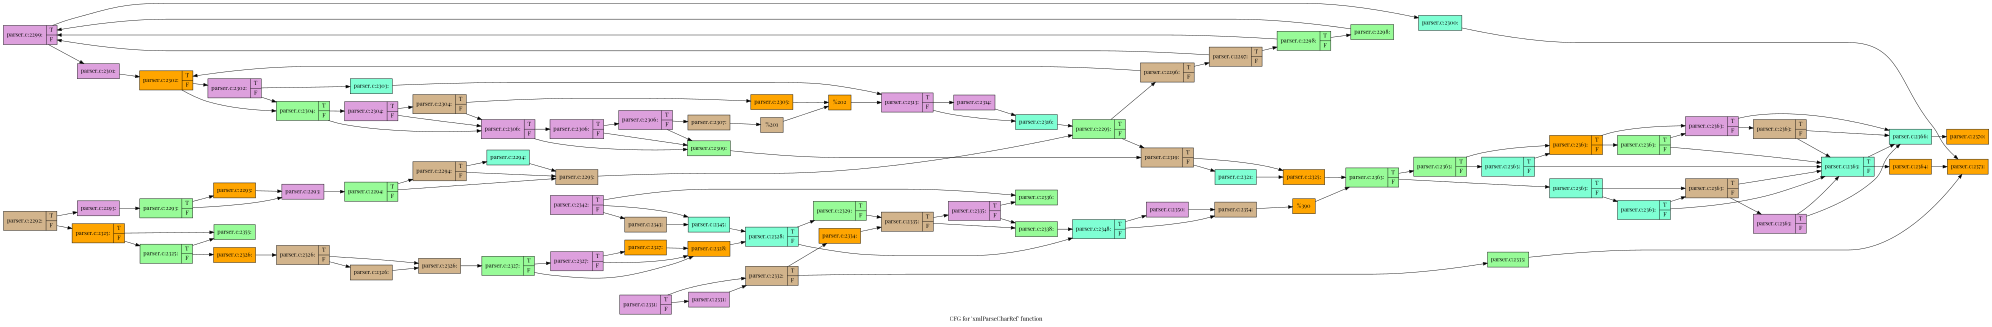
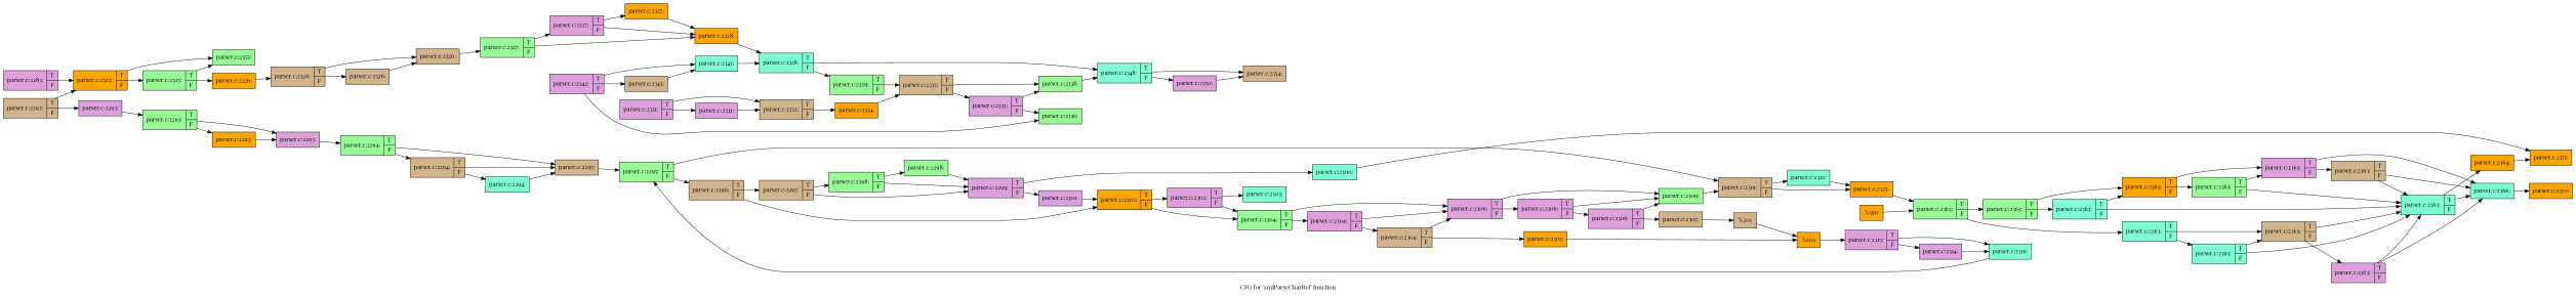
  digraph {
    fontname="Playfair Display"
    label="CFG for 'xmlParseCharRef' function"
    rankdir=LR
    node [fillcolor=plum fontname="Playfair Display" shape=record style=filled]
    edge [fontname="Playfair Display"]
+   n1 [label="{parser.c:2283:|{<s0>T|<s1>F}}"]
    n2 [fillcolor=orange label="{parser.c:2325:|{<s0>T|<s1>F}}"]
    n3 [fillcolor=palegreen label="{parser.c:2325:|{<s0>T|<s1>F}}"]
    n4 [fillcolor=palegreen label="{parser.c:2355:}"]
    n5 [fillcolor=tan label="{parser.c:2292:|{<s0>T|<s1>F}}"]
    n6 [label="{parser.c:2293:}"]
    n7 [fillcolor=orange label="{parser.c:2326:}"]
    n8 [fillcolor=palegreen label="{parser.c:2293:|{<s0>T|<s1>F}}"]
    n9 [fillcolor=orange label="{parser.c:2293:}"]
    n10 [label="{parser.c:2293:}"]
    n11 [fillcolor=palegreen label="{parser.c:2294:|{<s0>T|<s1>F}}"]
    n12 [fillcolor=tan label="{parser.c:2294:|{<s0>T|<s1>F}}"]
    n13 [fillcolor=tan label="{parser.c:2295:}"]
    n14 [fillcolor=aquamarine label="{parser.c:2294:}"]
    n15 [fillcolor=palegreen label="{parser.c:2295:|{<s0>T|<s1>F}}"]
    n16 [fillcolor=tan label="{parser.c:2296:|{<s0>T|<s1>F}}"]
    n17 [fillcolor=tan label="{parser.c:2319:|{<s0>T|<s1>F}}"]
    n18 [fillcolor=tan label="{parser.c:2297:|{<s0>T|<s1>F}}"]
    n19 [fillcolor=orange label="{parser.c:2302:|{<s0>T|<s1>F}}"]
    n20 [fillcolor=aquamarine label="{parser.c:2321:}"]
    n21 [fillcolor=orange label="{parser.c:2325:}"]
    n22 [fillcolor=palegreen label="{parser.c:2298:|{<s0>T|<s1>F}}"]
    n23 [label="{parser.c:2299:|{<s0>T|<s1>F}}"]
    n24 [label="{parser.c:2302:|{<s0>T|<s1>F}}"]
    n25 [fillcolor=palegreen label="{parser.c:2304:|{<s0>T|<s1>F}}"]
    n26 [fillcolor=palegreen label="{parser.c:2363:|{<s0>T|<s1>F}}"]
    n27 [fillcolor=palegreen label="{parser.c:2298:}"]
    n28 [fillcolor=aquamarine label="{parser.c:2300:}"]
    n29 [label="{parser.c:2301:}"]
    n30 [fillcolor=aquamarine label="{parser.c:2303:}"]
    n31 [label="{parser.c:2304:|{<s0>T|<s1>F}}"]
    n32 [label="{parser.c:2306:|{<s0>T|<s1>F}}"]
    n33 [fillcolor=orange label="{parser.c:2371:}"]
    n34 [label="{parser.c:2313:|{<s0>T|<s1>F}}"]
    n35 [fillcolor=tan label="{parser.c:2304:|{<s0>T|<s1>F}}"]
    n36 [label="{parser.c:2306:|{<s0>T|<s1>F}}"]
    n37 [fillcolor=palegreen label="{parser.c:2309:}"]
    n38 [label="{parser.c:2314:}"]
    n39 [fillcolor=aquamarine label="{parser.c:2316:}"]
    n40 [fillcolor=orange label="{parser.c:2305:}"]
    n41 [label="{parser.c:2306:|{<s0>T|<s1>F}}"]
    n42 [fillcolor=orange label="{%202}"]
    n43 [fillcolor=tan label="{parser.c:2307:}"]
    n44 [fillcolor=tan label="{%201}"]
    n45 [fillcolor=aquamarine label="{parser.c:2363:|{<s0>T|<s1>F}}"]
    n46 [fillcolor=palegreen label="{parser.c:2363:|{<s0>T|<s1>F}}"]
    n47 [fillcolor=aquamarine label="{parser.c:2363:|{<s0>T|<s1>F}}"]
    n48 [fillcolor=tan label="{parser.c:2363:|{<s0>T|<s1>F}}"]
    n49 [fillcolor=aquamarine label="{parser.c:2363:|{<s0>T|<s1>F}}"]
    n50 [fillcolor=orange label="{parser.c:2363:|{<s0>T|<s1>F}}"]
    n51 [fillcolor=tan label="{parser.c:2326:|{<s0>T|<s1>F}}"]
    n52 [fillcolor=orange label="{%390}"]
    n53 [fillcolor=tan label="{parser.c:2326:}"]
    n54 [fillcolor=tan label="{parser.c:2326:}"]
    n55 [fillcolor=palegreen label="{parser.c:2327:|{<s0>T|<s1>F}}"]
    n56 [label="{parser.c:2327:|{<s0>T|<s1>F}}"]
    n57 [fillcolor=orange label="{parser.c:2328:}"]
    n58 [fillcolor=orange label="{parser.c:2327:}"]
    n59 [fillcolor=aquamarine label="{parser.c:2328:|{<s0>T|<s1>F}}"]
    n60 [fillcolor=palegreen label="{parser.c:2329:|{<s0>T|<s1>F}}"]
    n61 [fillcolor=aquamarine label="{parser.c:2348:|{<s0>T|<s1>F}}"]
    n62 [fillcolor=tan label="{parser.c:2335:|{<s0>T|<s1>F}}"]
    n63 [label="{parser.c:2350:}"]
    n64 [fillcolor=tan label="{parser.c:2354:}"]
    n65 [label="{parser.c:2335:|{<s0>T|<s1>F}}"]
    n66 [fillcolor=palegreen label="{parser.c:2338:}"]
    n67 [label="{parser.c:2331:|{<s0>T|<s1>F}}"]
    n68 [fillcolor=tan label="{parser.c:2332:|{<s0>T|<s1>F}}"]
    n69 [label="{parser.c:2331:}"]
-   n70 [fillcolor=palegreen label="{parser.c:2333:}"]
    n71 [fillcolor=orange label="{parser.c:2334:}"]
    n72 [fillcolor=palegreen label="{parser.c:2336:}"]
    n73 [label="{parser.c:2342:|{<s0>T|<s1>F}}"]
    n74 [fillcolor=tan label="{parser.c:2343:}"]
    n75 [fillcolor=aquamarine label="{parser.c:2345:}"]
    n76 [fillcolor=aquamarine label="{parser.c:2363:|{<s0>T|<s1>F}}"]
    n77 [label="{parser.c:2363:|{<s0>T|<s1>F}}"]
    n78 [fillcolor=palegreen label="{parser.c:2363:|{<s0>T|<s1>F}}"]
    n79 [label="{parser.c:2363:|{<s0>T|<s1>F}}"]
    n80 [fillcolor=aquamarine label="{parser.c:2366:}"]
    n81 [fillcolor=orange label="{parser.c:2364:}"]
    n82 [fillcolor=orange label="{parser.c:2370:}"]
    n83 [fillcolor=tan label="{parser.c:2363:|{<s0>T|<s1>F}}"]
+   n1 -> n2
    n2 -> n3
    n2 -> n4
    n3 -> n4
    n3 -> n7
    n5 -> n2
    n5 -> n6
    n6 -> n8
    n7 -> n51
    n8 -> n9
    n8 -> n10
    n9 -> n10
    n10 -> n11
    n11 -> n12
    n11 -> n13
    n12 -> n13
    n12 -> n14
    n13 -> n15
    n14 -> n13
    n15 -> n16
    n15 -> n17
    n16 -> n18
    n16 -> n19
    n17 -> n20
    n17 -> n21
    n18 -> n22
    n18 -> n23
    n19 -> n24
    n19 -> n25
    n20 -> n21
    n21 -> n26
    n22 -> n23
    n22 -> n27
    n23 -> n28
    n23 -> n29
    n24 -> n25
    n24 -> n30
    n25 -> n31
    n25 -> n32
    n26 -> n45
    n26 -> n46
    n27 -> n23
    n28 -> n33
    n29 -> n19
-   n30 -> n34
    n31 -> n32
    n31 -> n35
    n32 -> n36
    n32 -> n37
    n34 -> n38
    n34 -> n39
    n35 -> n32
    n35 -> n40
    n36 -> n37
    n36 -> n41
    n37 -> n17
    n38 -> n39
    n39 -> n15
    n40 -> n42
    n41 -> n37
    n41 -> n43
    n42 -> n34
    n43 -> n44
    n44 -> n42
    n45 -> n47
    n45 -> n48
    n46 -> n49
    n46 -> n50
    n47 -> n48
    n47 -> n76
    n48 -> n76
    n48 -> n77
    n49 -> n50
    n49 -> n76
    n50 -> n78
    n50 -> n79
    n51 -> n53
    n51 -> n54
    n52 -> n26
    n53 -> n54
    n54 -> n55
    n55 -> n56
    n55 -> n57
    n56 -> n57
    n56 -> n58
    n57 -> n59
    n58 -> n57
    n59 -> n60
    n59 -> n61
    n60 -> n62
    n61 -> n63
    n61 -> n64
    n62 -> n65
    n62 -> n66
    n63 -> n64
-   n64 -> n52
    n65 -> n66
    n65 -> n72
    n66 -> n61
    n67 -> n68
    n67 -> n69
-   n68 -> n70
    n68 -> n71
    n69 -> n68
-   n70 -> n33
    n71 -> n62
    n73 -> n72
    n73 -> n74
    n73 -> n75
    n74 -> n75
    n75 -> n59
    n76 -> n80
    n76 -> n81
    n77 -> n76
    n77 -> n80
    n78 -> n76
    n78 -> n79
    n79 -> n80
    n79 -> n83
    n80 -> n82
    n81 -> n33
    n83 -> n76
    n83 -> n80
  }
